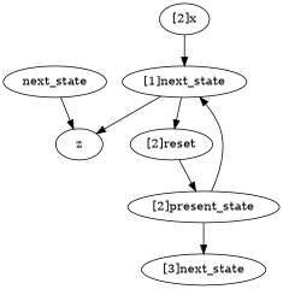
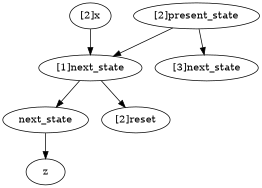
  strict digraph {
    n1 [complexity=2 importance=0.431170969319 label=next_state rank=0.21558548466]
    z [complexity=0 importance=0.127956284108 rank=0.0]
    "[2]x" [complexity=10 importance=6.30806532858 rank=0.630806532858]
    "[1]next_state" [complexity=4 importance=0.774408710477 rank=0.193602177619]
    "[2]reset" [complexity=6 importance=14.6585818038 rank=2.44309696729]
    "[2]present_state" [complexity=5 importance=7.2728930795 rank=1.4545786159]
    "[3]next_state" [complexity=7 importance=7.61613082066 rank=1.08801868867]
    n1 -> z
    "[2]x" -> "[1]next_state"
-   "[1]next_state" -> z
+   "[1]next_state" -> n1
    "[1]next_state" -> "[2]reset"
-   "[2]reset" -> "[2]present_state"
    "[2]present_state" -> "[1]next_state"
    "[2]present_state" -> "[3]next_state"
  }
